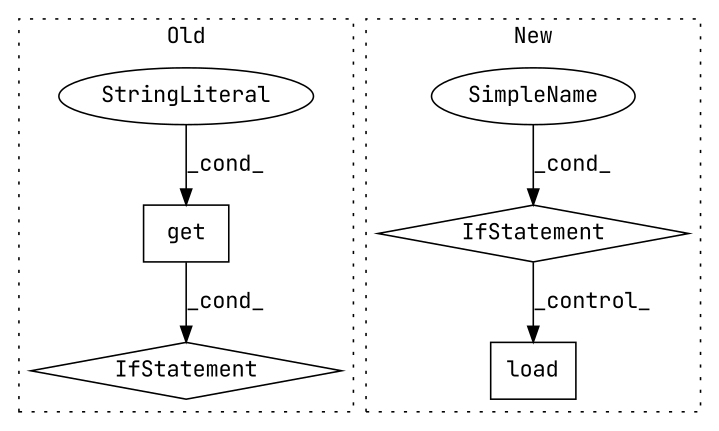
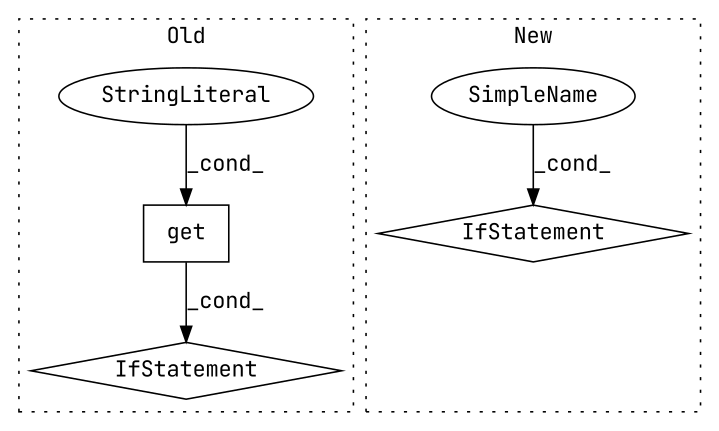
  digraph {
    fontname="JetBrains Mono"
    node [a=32 fontname="JetBrains Mono" l="4,2" shape=box]
    edge [fontname="JetBrains Mono"]
    n1 [l="4,1" label=get s="2731,2752"]
    n2 [a=45 l=12 label=StringLiteral s=2735 shape=ellipse]
    n3 [a=25 label=IfStatement s="2721,2753" shape=diamond]
-   n4 [l="5,1" label=load s="2860,2909"]
    n5 [a=25 label=IfStatement s="2774,2818" shape=diamond]
    n6 [a=42 label=SimpleName shape=ellipse l=""]
    subgraph cluster_1 {
      label=Old
      style=dotted
      n1
      n2
      n3
    }
    subgraph cluster_2 {
      label=New
      style=dotted
-     n4
      n5
      n6
    }
    n1 -> n3 [label=_cond_]
    n2 -> n1 [label=_cond_]
-   n5 -> n4 [label=_control_]
    n6 -> n5 [label=_cond_]
  }
